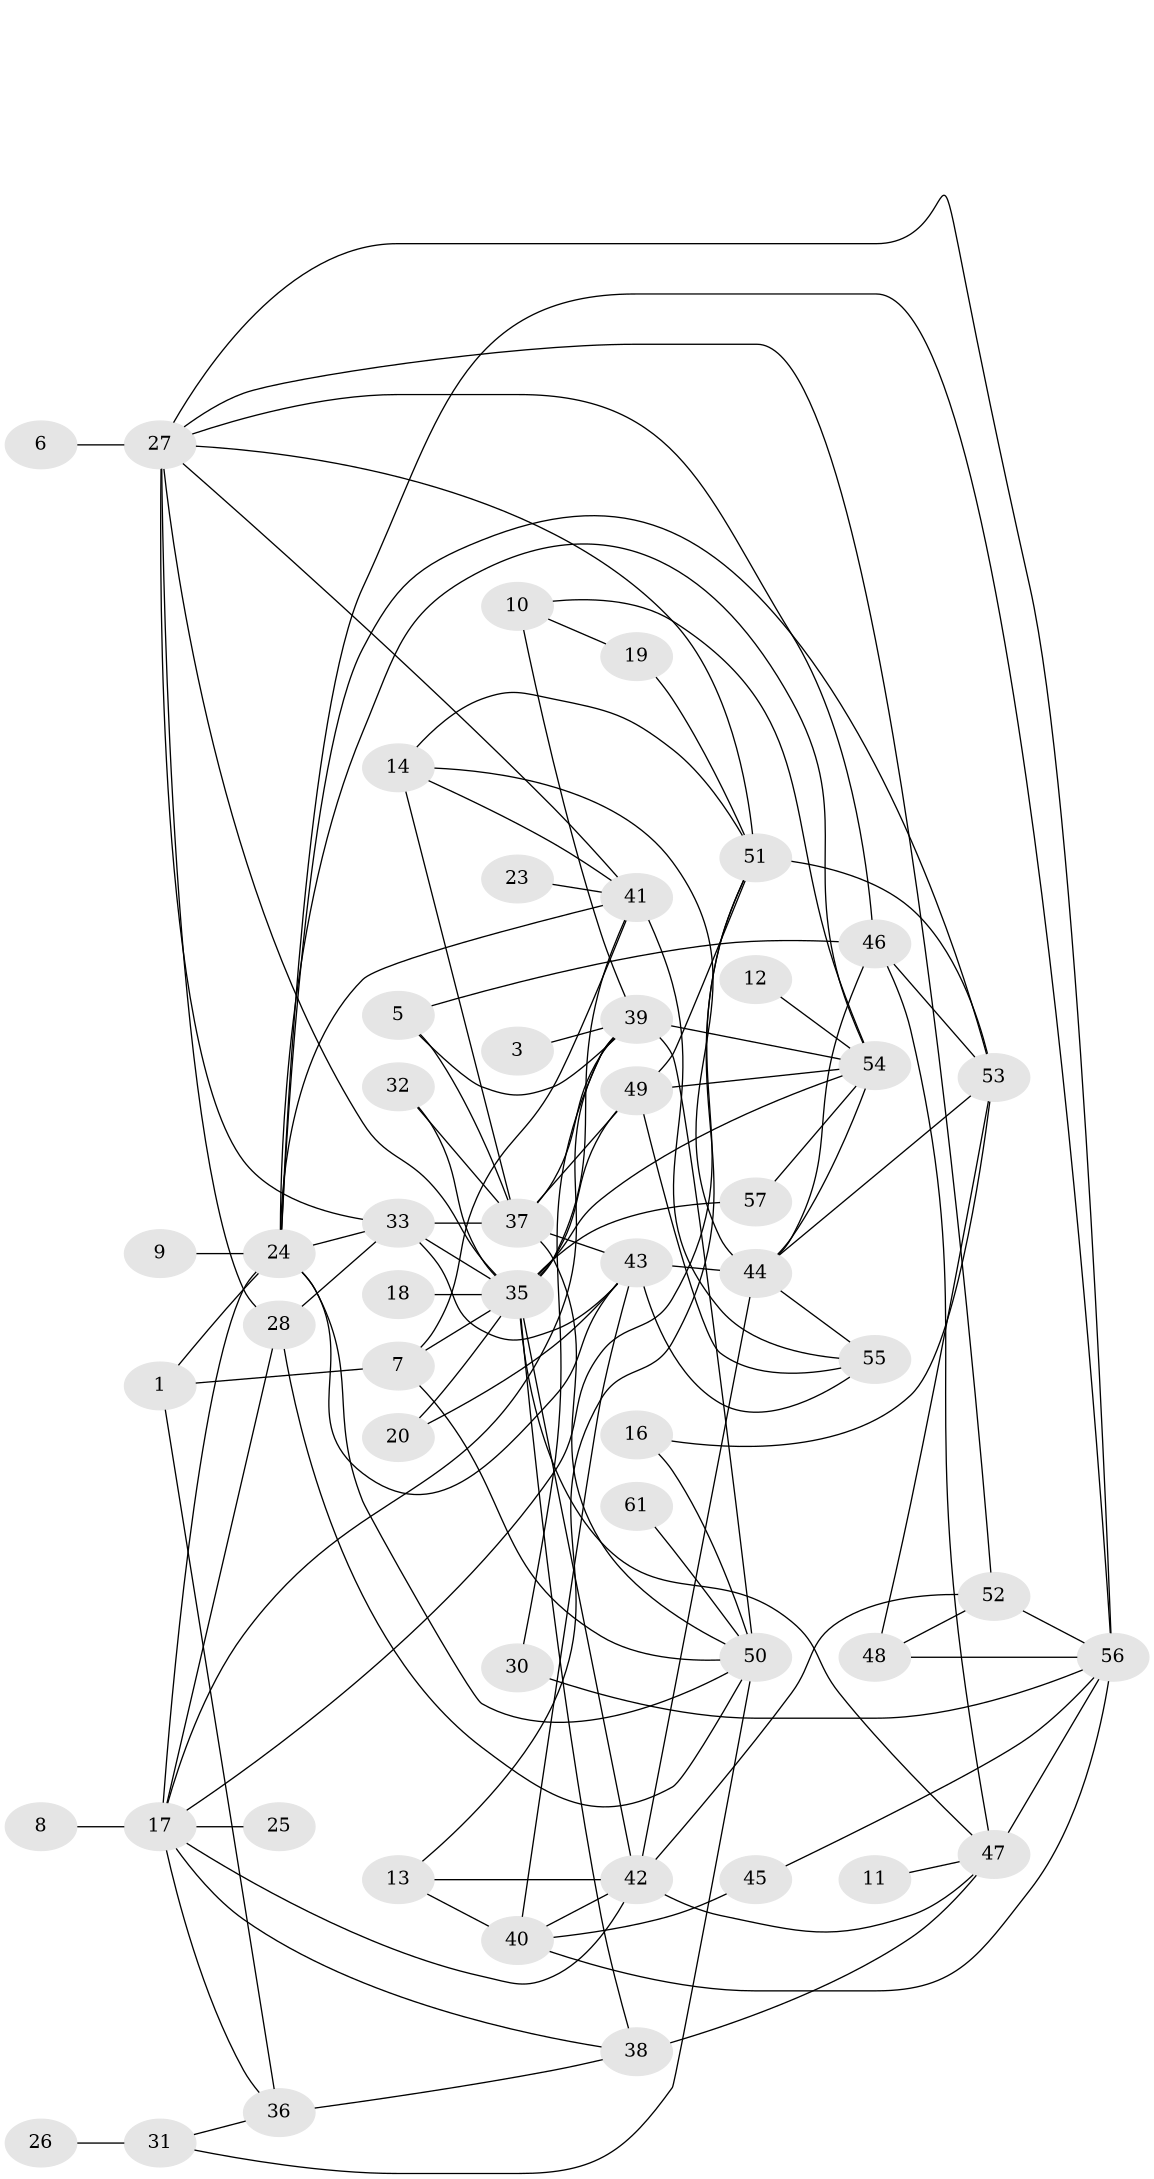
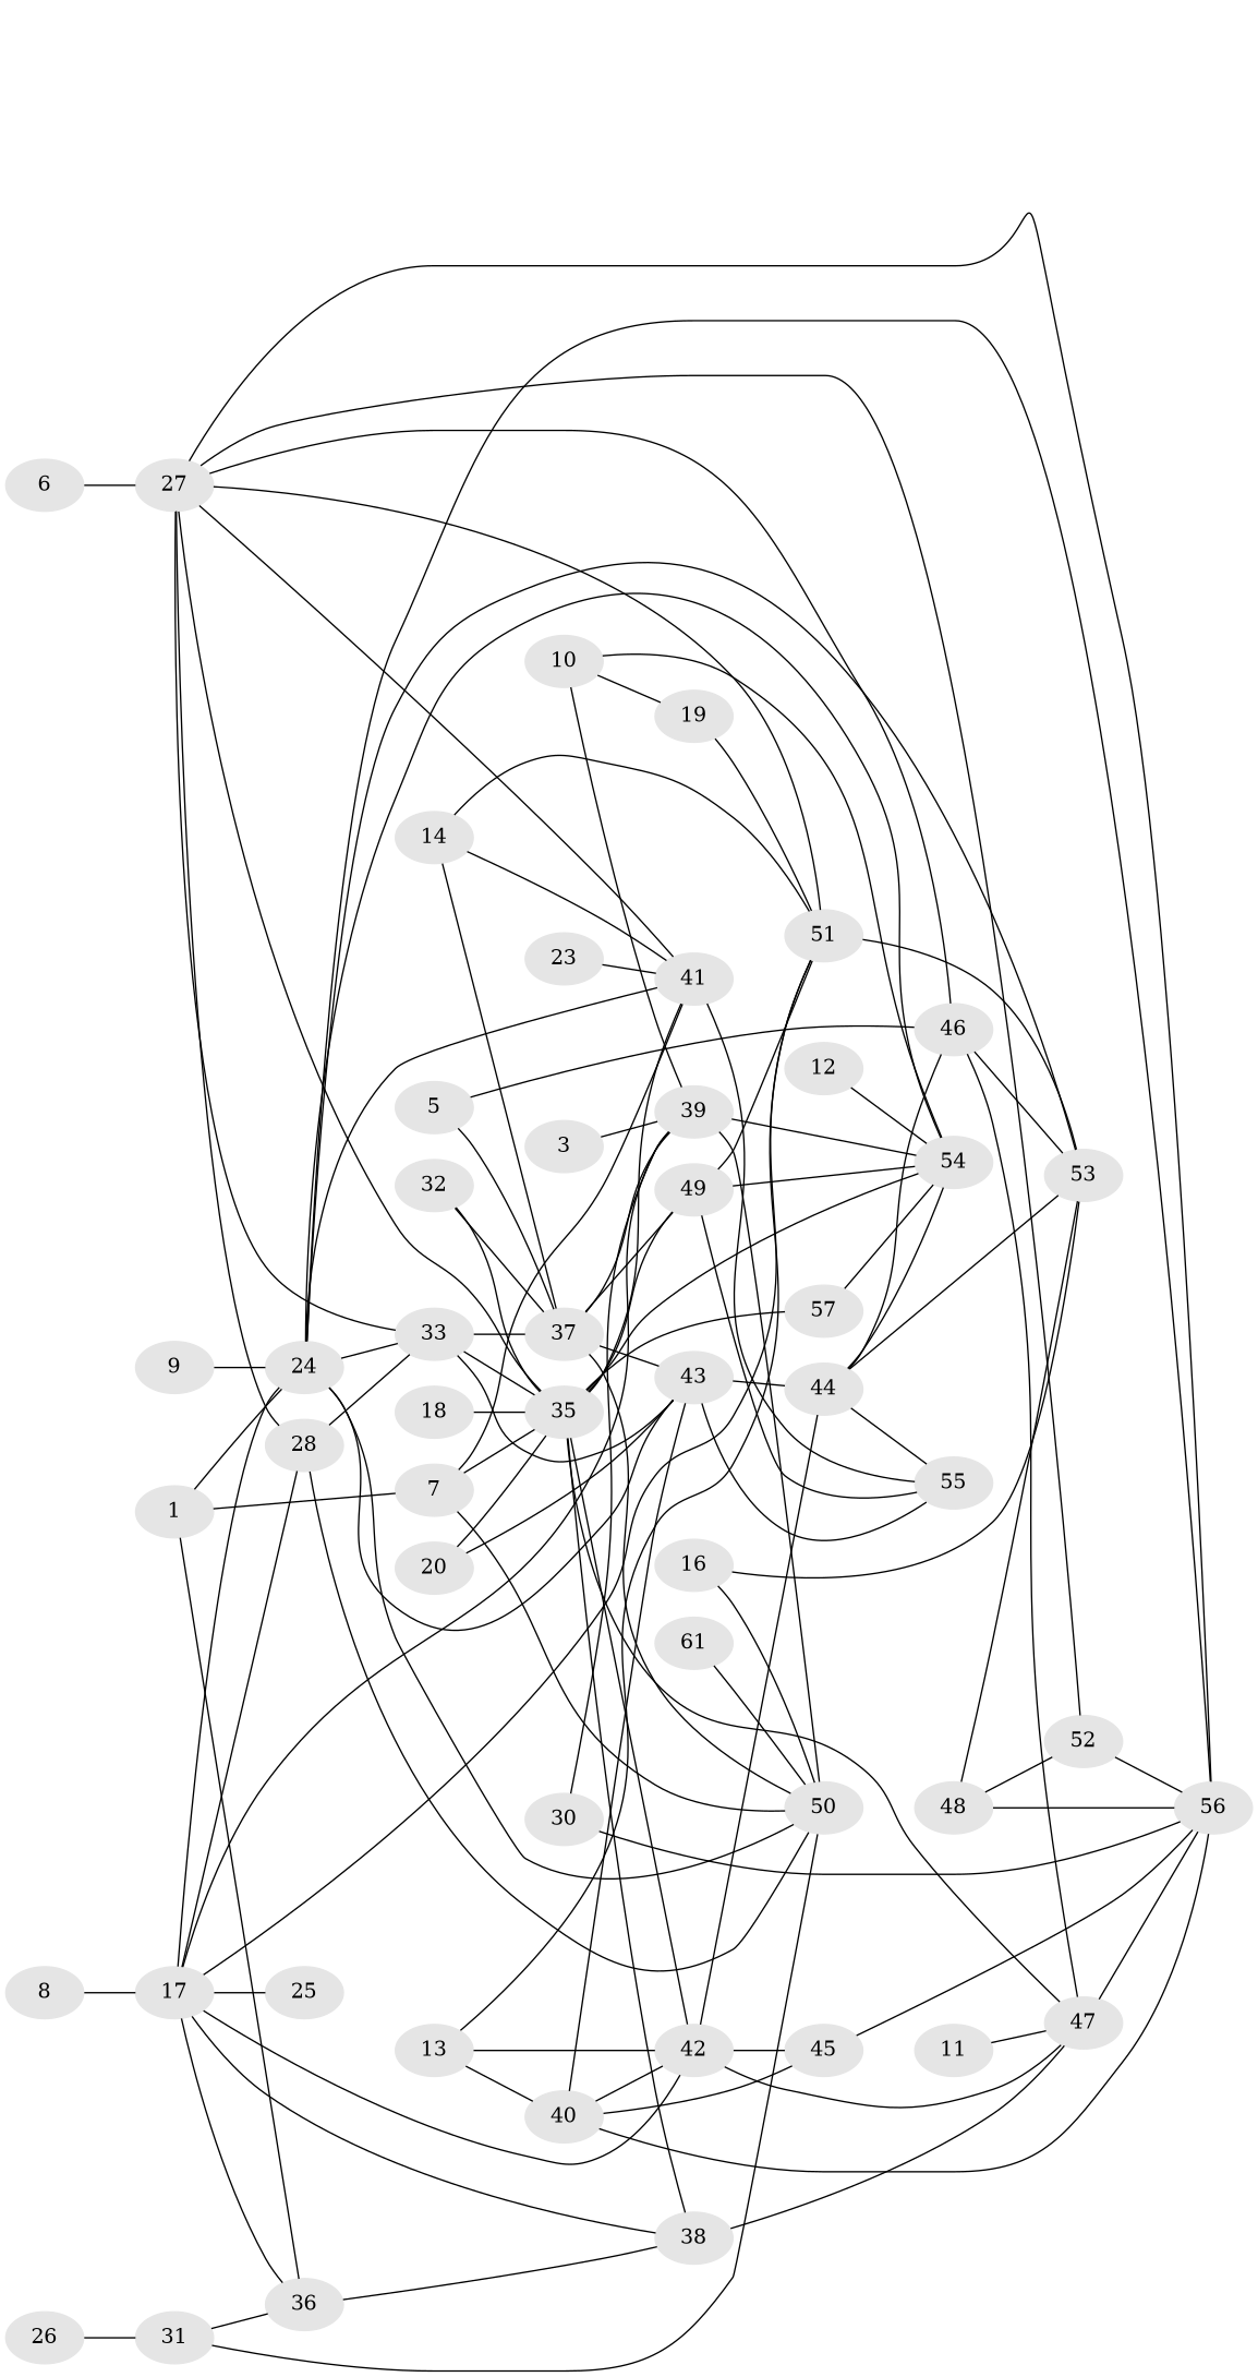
  graph {
    rankdir=LR
    node [color=gray90 style=filled]
    edge [weight=1.0]
    1
    7
    24
    36
    35
    41
    50
    54
    33
    53
    43
    56
    38
    3
    39
    5
    37
    46
    49
    47
    6
    27
    51
    28
    52
    42
    57
    55
    8
    17
    25
    9
    10
    19
    11
    12
    13
    40
    45
    44
    48
    14
    16
    18
    20
    n46 [label=61]
    23
    26
    31
    30
    32
    1 -- 7
    1 -- 24
    1 -- 36
    7 -- 35
    7 -- 41
    7 -- 50
    24 -- 41
    24 -- 50
    24 -- 54
    24 -- 33
    24 -- 53
    24 -- 43
    24 -- 56
    36 -- 38
    35 -- 41 [weight=2.0]
    35 -- 54
    35 -- 38
    35 -- 49
    35 -- 47
    35 -- 42
    35 -- 57
    41 -- 55
    33 -- 35
    33 -- 43
    33 -- 37
    43 -- 55
    43 -- 44
    38 -- 47
    3 -- 39
    39 -- 50
    39 -- 54
-   5 -- 39
    5 -- 37
    5 -- 46
    37 -- 50
    37 -- 43
    37 -- 39
    37 -- 49
    46 -- 53
    46 -- 47
    49 -- 54
    49 -- 51
    49 -- 55
    47 -- 56
    6 -- 27
    27 -- 35
    27 -- 41
    27 -- 33
    27 -- 56 [weight=2.0]
    27 -- 46 [weight=2.0]
    27 -- 51
    27 -- 28 [weight=2.0]
    27 -- 52
    51 -- 53
    28 -- 50
    28 -- 33
    52 -- 56
    42 -- 47
-   42 -- 52
+   42 -- 45
    42 -- 44 [weight=2.0]
    57 -- 54
    8 -- 17
    17 -- 24
    17 -- 36
    17 -- 38
    17 -- 39
    17 -- 51
    17 -- 28
    17 -- 42 [weight=2.0]
    17 -- 25
    9 -- 24
    10 -- 54
    10 -- 39
    10 -- 19
    19 -- 51
    11 -- 47
    12 -- 54
    13 -- 51
    13 -- 42
    13 -- 40
    40 -- 43
    40 -- 56
    40 -- 42
    40 -- 45
    45 -- 56
    44 -- 54
    44 -- 53
    44 -- 46
    44 -- 55
    48 -- 53
    48 -- 56
    48 -- 52
    14 -- 41
    14 -- 37
    14 -- 51
-   14 -- 44
    16 -- 50
    16 -- 53
    18 -- 35
    20 -- 35
    20 -- 43
    n46 -- 50
    23 -- 41
    26 -- 31
    31 -- 36
    31 -- 50
    30 -- 56
    30 -- 39
    32 -- 35
    32 -- 37
  }
